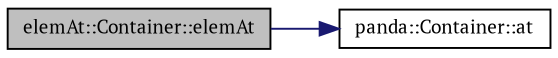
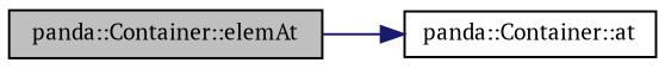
  digraph {
    rankdir=LR
    fontname="PT Serif"
    node [color=black fontname="PT Serif" fontsize=10 shape=record style=filled]
-   n1 [fillcolor=grey75 fontcolor=black height=0.2 label="elemAt::Container::elemAt" width=0.4]
+   n1 [fillcolor=grey75 fontcolor=black height=0.2 label="panda::Container::elemAt" width=0.4]
    n2 [fillcolor=white height=0.2 label="panda::Container::at" width=0.4]
    n1 -> n2 [color=midnightblue fontname="PT Serif" fontsize=10 labelfontname=Helvetica labelfontsize=10 style=solid]
  }
